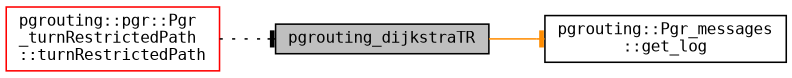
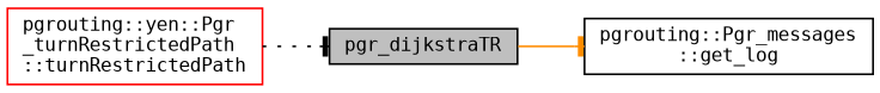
  digraph {
    fontname="DejaVu Sans Mono"
    rankdir=LR
    node [color=black fillcolor=white fontname="DejaVu Sans Mono" fontsize=10 shape=record style=filled]
    edge [arrowhead=tee fontname="DejaVu Sans Mono" fontsize=10 labelfontname=Helvetica labelfontsize=10]
-   n1 [fillcolor=grey75 fontcolor=black height=0.2 label=pgrouting_dijkstraTR width=0.4]
+   n1 [fillcolor=grey75 fontcolor=black height=0.2 label=pgr_dijkstraTR width=0.4]
    n2 [height=0.2 label="pgrouting::Pgr_messages\l::get_log" width=0.4]
-   n3 [color=red height=0.2 label="pgrouting::pgr::Pgr\l_turnRestrictedPath\l::turnRestrictedPath" width=0.4]
+   n3 [color=red height=0.2 label="pgrouting::yen::Pgr\l_turnRestrictedPath\l::turnRestrictedPath" width=0.4]
    n1 -> n2 [color=darkorange style=solid]
    n3 -> n1 [color=black style=dotted]
  }
